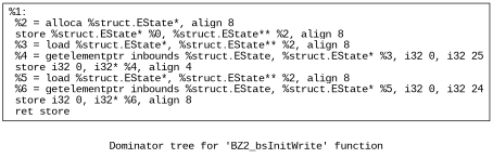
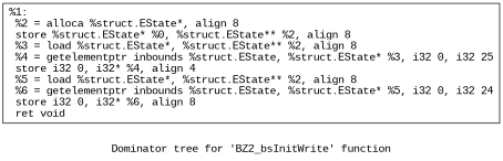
  digraph {
    label="Dominator tree for 'BZ2_bsInitWrite' function"
    rankdir=LR
    fontname="Liberation Mono"
-   n1 [label="{%1:\l  %2 = alloca %struct.EState*, align 8\l  store %struct.EState* %0, %struct.EState** %2, align 8\l  %3 = load %struct.EState*, %struct.EState** %2, align 8\l  %4 = getelementptr inbounds %struct.EState, %struct.EState* %3, i32 0, i32 25\l  store i32 0, i32* %4, align 4\l  %5 = load %struct.EState*, %struct.EState** %2, align 8\l  %6 = getelementptr inbounds %struct.EState, %struct.EState* %5, i32 0, i32 24\l  store i32 0, i32* %6, align 8\l  ret store\l}" shape=record fontname="Liberation Mono"]
+   n1 [label="{%1:\l  %2 = alloca %struct.EState*, align 8\l  store %struct.EState* %0, %struct.EState** %2, align 8\l  %3 = load %struct.EState*, %struct.EState** %2, align 8\l  %4 = getelementptr inbounds %struct.EState, %struct.EState* %3, i32 0, i32 25\l  store i32 0, i32* %4, align 4\l  %5 = load %struct.EState*, %struct.EState** %2, align 8\l  %6 = getelementptr inbounds %struct.EState, %struct.EState* %5, i32 0, i32 24\l  store i32 0, i32* %6, align 8\l  ret void\l}" shape=record fontname="Liberation Mono"]
  }
